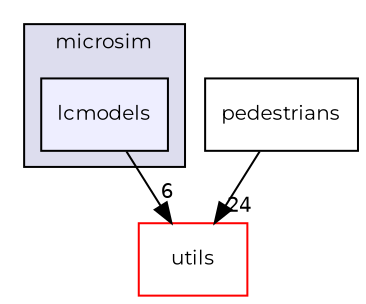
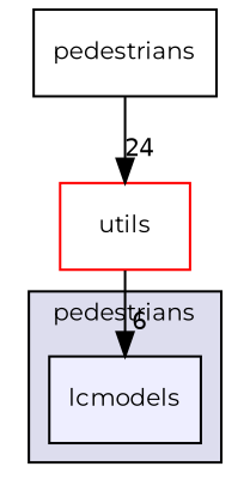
  digraph {
    compound=true
    fontname=Montserrat
    node [fontname=Montserrat fontsize=10 shape=box style=filled]
    edge [fontname=Montserrat labeldistance=1.5 labelfontname=Helvetica labelfontsize=10]
    n1 [fillcolor="#eeeeff" label=lcmodels pencolor=black]
    n2 [color=red fillcolor=white label=utils]
    n3 [label=pedestrians style=""]
    subgraph cluster_1 {
      bgcolor="#ddddee"
      fontsize=10
-     label=microsim
+     label=pedestrians
      pencolor=black
      n1
    }
-   n1 -> n2 [headlabel=6]
+   n2 -> n1 [headlabel=6]
    n3 -> n2 [headlabel=24]
  }
